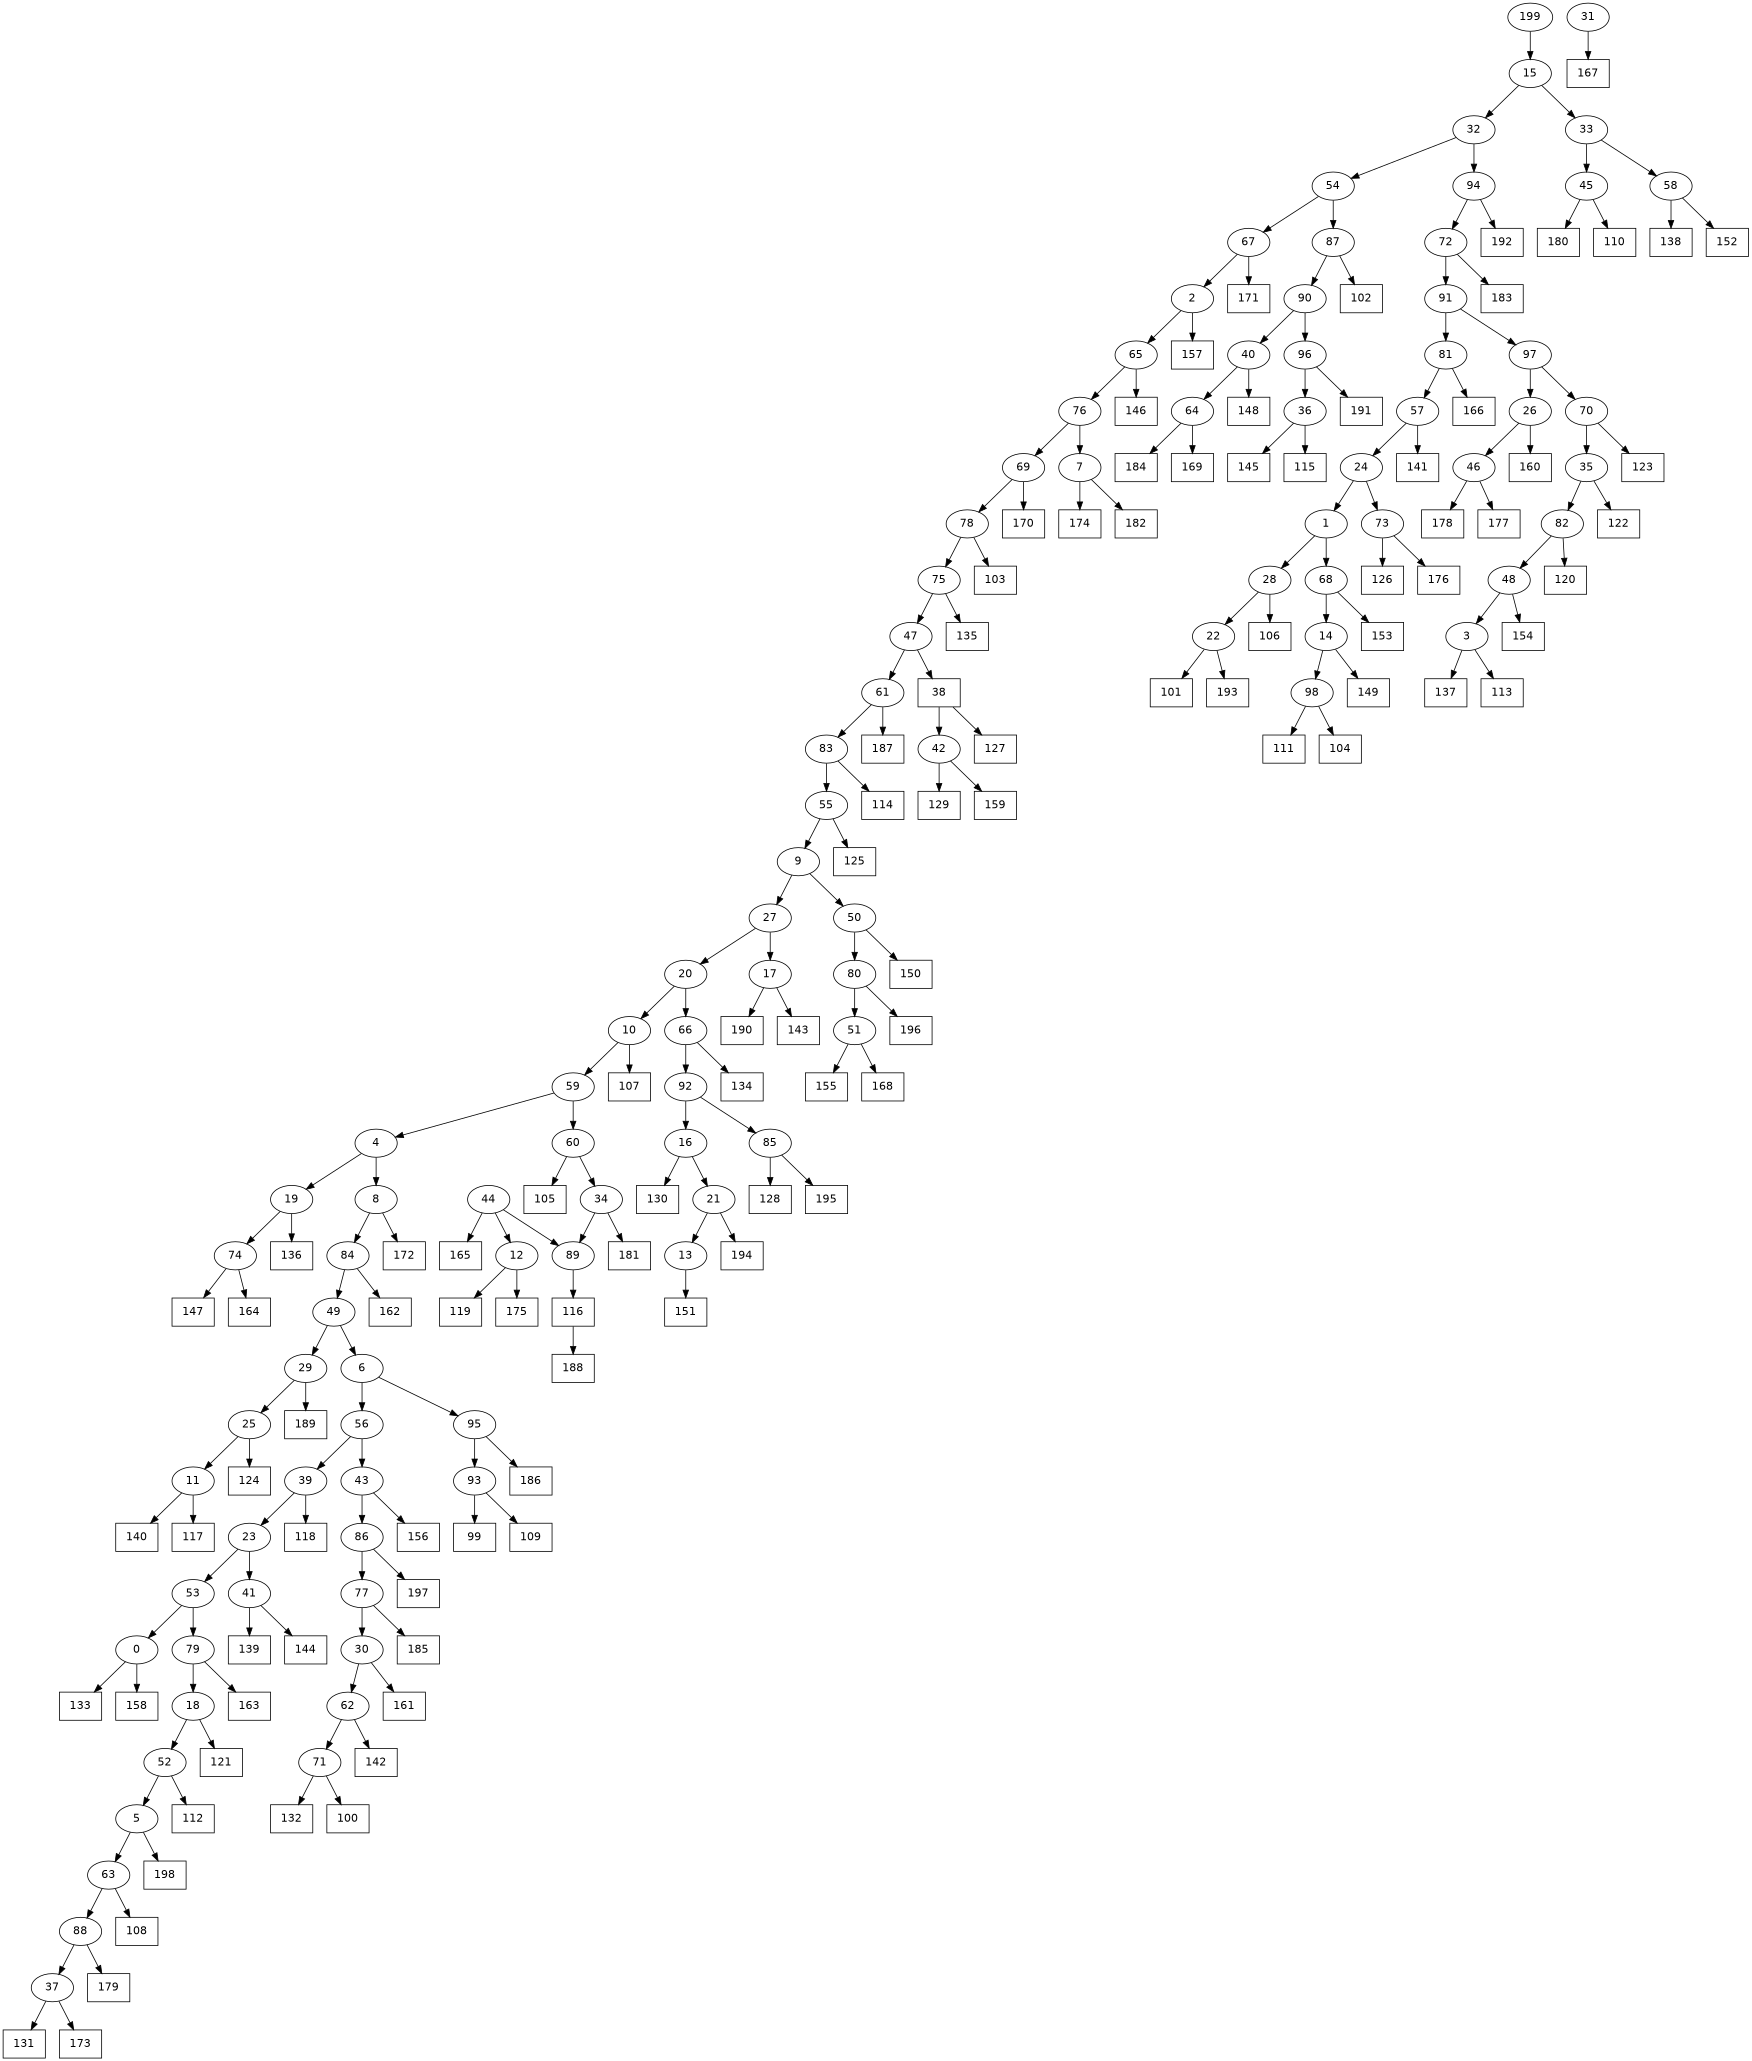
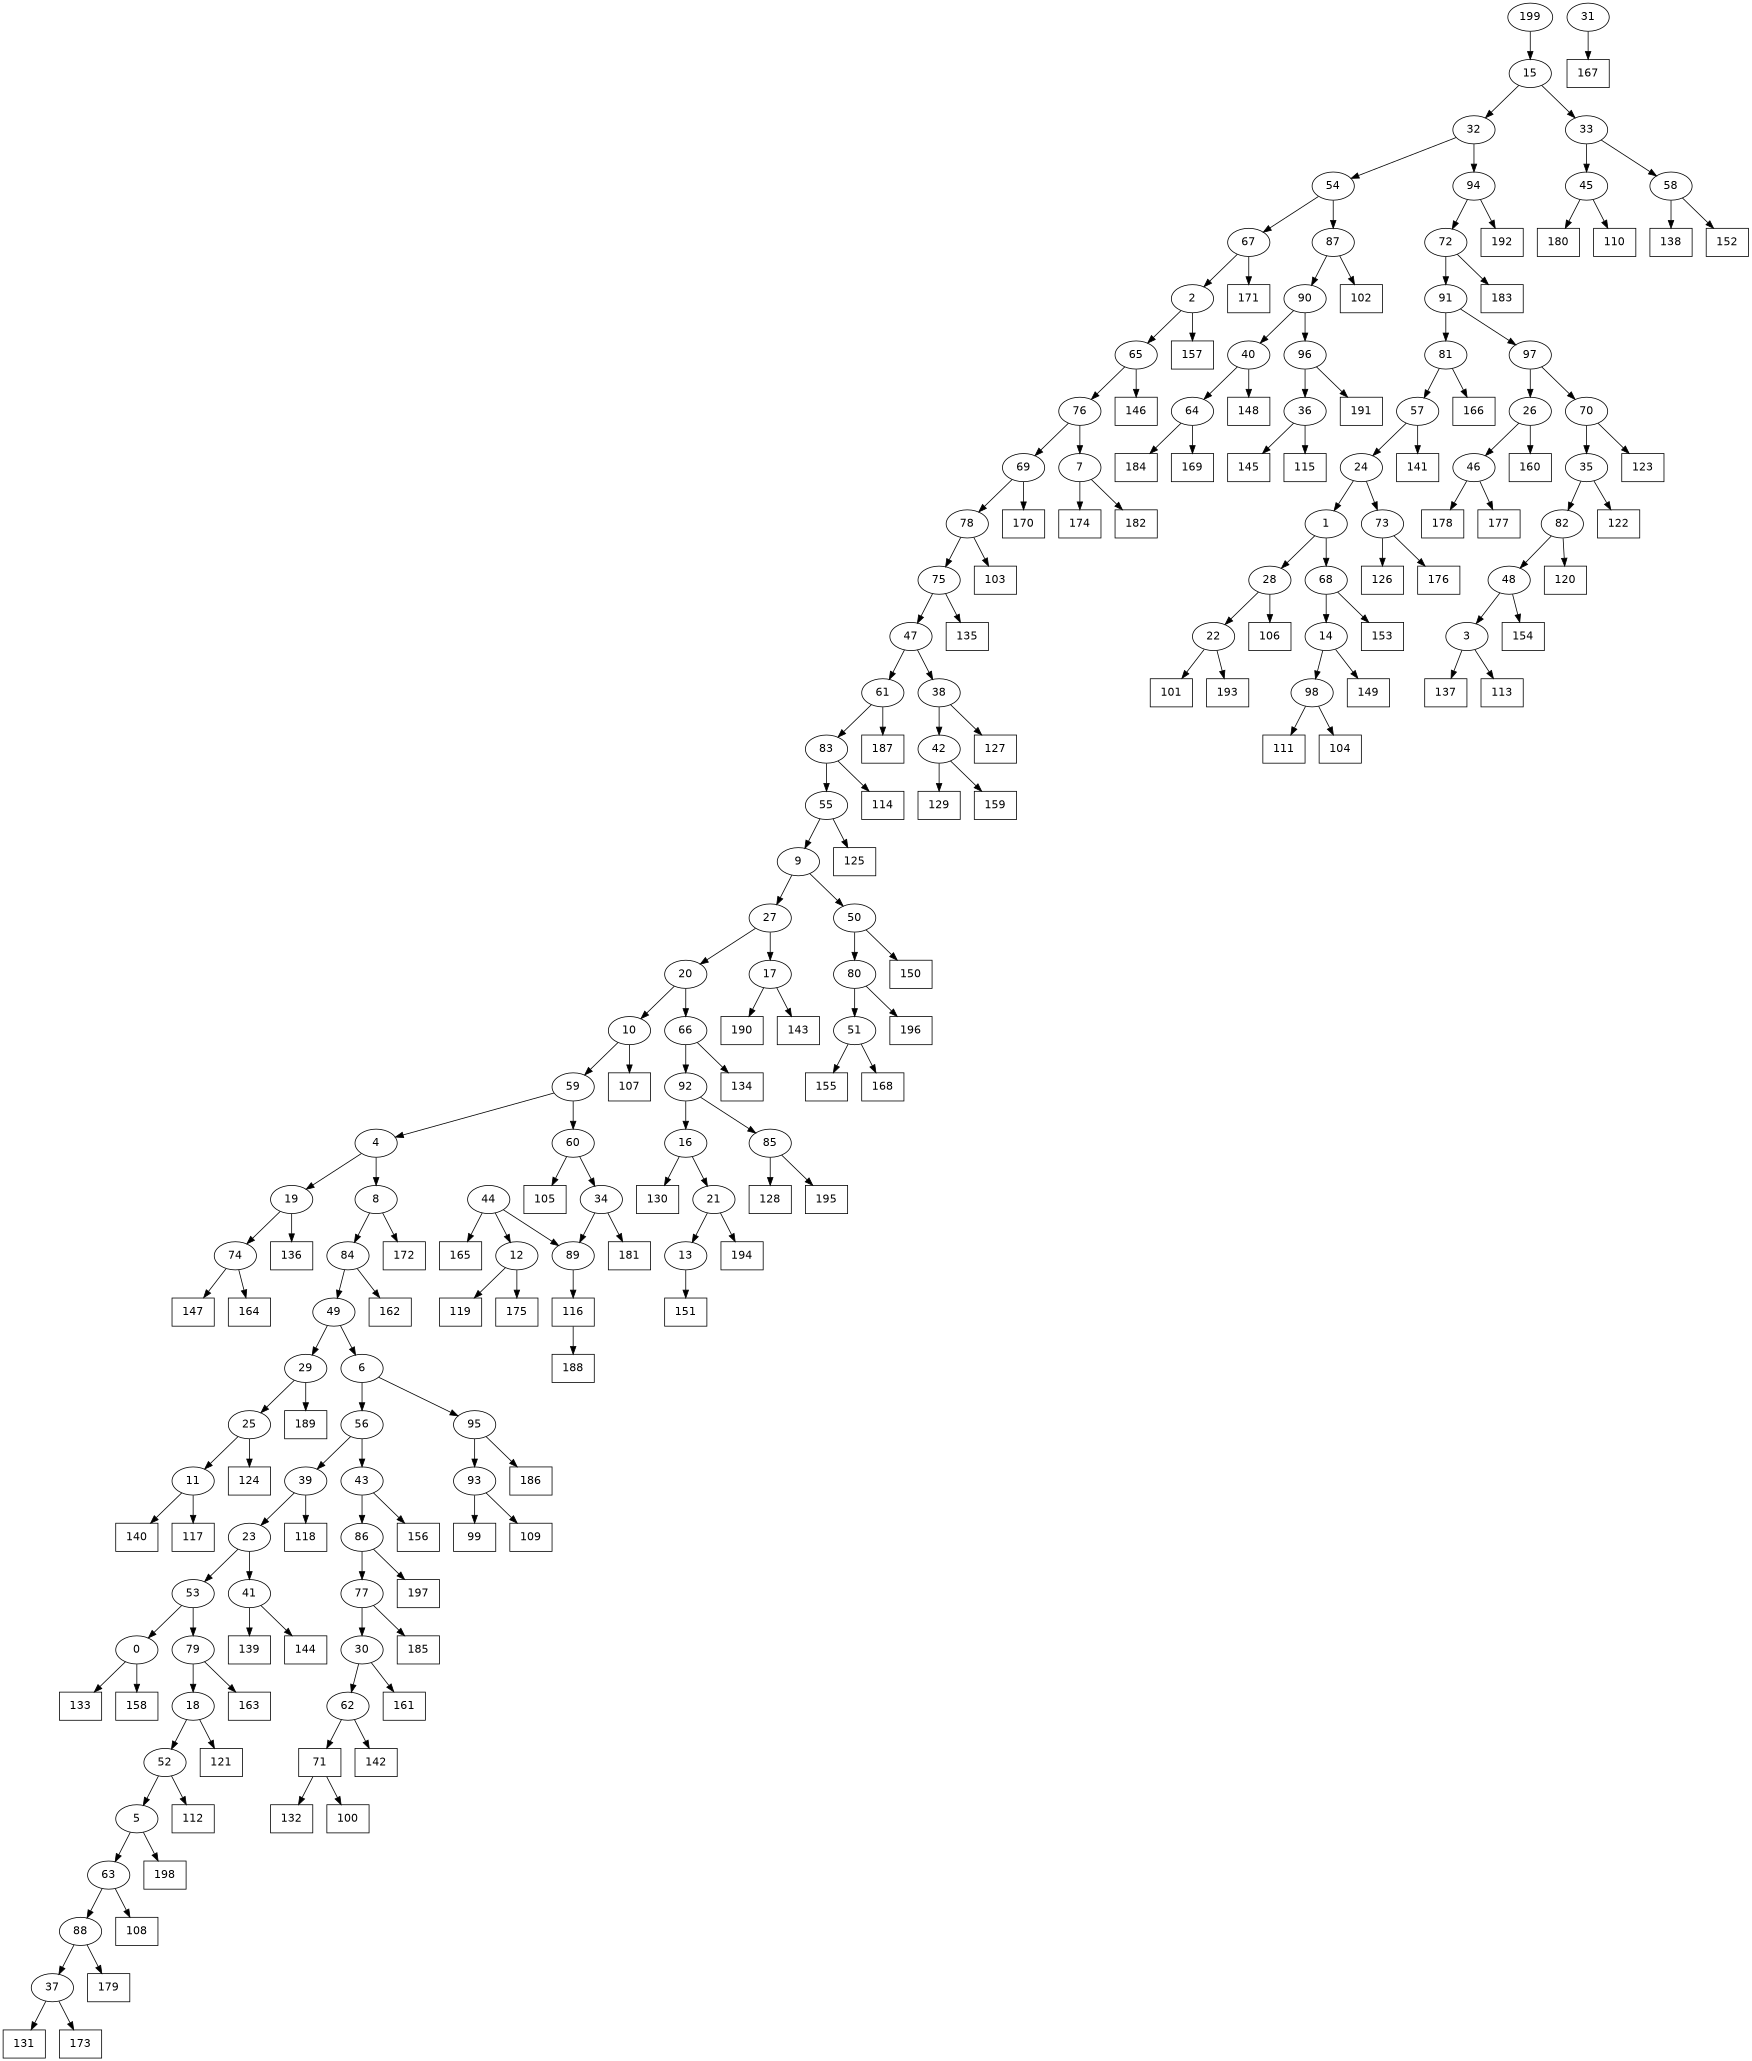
  digraph {
    fontname="DejaVu Sans"
    node [fontname="DejaVu Sans"]
    edge [fontname="DejaVu Sans"]
    n1 [label=0]
    n2 [label=133 shape=box]
    n3 [label=158 shape=box]
    n4 [label=1]
    n5 [label=28]
    n6 [label=68]
    n7 [label=22]
    n8 [label=106 shape=box]
    n9 [label=14]
    n10 [label=153 shape=box]
    n11 [label=2]
    n12 [label=65]
    n13 [label=157 shape=box]
    n14 [label=76]
    n15 [label=146 shape=box]
    n16 [label=3]
    n17 [label=137 shape=box]
    n18 [label=113 shape=box]
    n19 [label=4]
    n20 [label=8]
    n21 [label=19]
    n22 [label=84]
    n23 [label=172 shape=box]
    n24 [label=74]
    n25 [label=136 shape=box]
    n26 [label=5]
    n27 [label=63]
    n28 [label=198 shape=box]
    n29 [label=88]
    n30 [label=108 shape=box]
    n31 [label=6]
    n32 [label=56]
    n33 [label=95]
    n34 [label=39]
    n35 [label=43]
    n36 [label=93]
    n37 [label=186 shape=box]
    n38 [label=7]
    n39 [label=174 shape=box]
    n40 [label=182 shape=box]
    n41 [label=49]
    n42 [label=162 shape=box]
    n43 [label=9]
    n44 [label=27]
    n45 [label=50]
    n46 [label=17]
    n47 [label=20]
    n48 [label=80]
    n49 [label=150 shape=box]
    n50 [label=10]
    n51 [label=59]
    n52 [label=107 shape=box]
    n53 [label=60]
    n54 [label=11]
    n55 [label=140 shape=box]
    n56 [label=117 shape=box]
    n57 [label=12]
    n58 [label=175 shape=box]
    n59 [label=119 shape=box]
    n60 [label=13]
    n61 [label=151 shape=box]
    n62 [label=31]
    n63 [label=167 shape=box]
    n64 [label=98]
    n65 [label=149 shape=box]
    n66 [label=111 shape=box]
    n67 [label=104 shape=box]
    n68 [label=15]
    n69 [label=32]
    n70 [label=33]
    n71 [label=54]
    n72 [label=94]
    n73 [label=45]
    n74 [label=58]
    n75 [label=16]
    n76 [label=21]
    n77 [label=130 shape=box]
    n78 [label=194 shape=box]
    n79 [label=190 shape=box]
    n80 [label=143 shape=box]
    n81 [label=18]
    n82 [label=52]
    n83 [label=121 shape=box]
    n84 [label=112 shape=box]
    n85 [label=147 shape=box]
    n86 [label=164 shape=box]
    n87 [label=66]
    n88 [label=92]
    n89 [label=134 shape=box]
    n90 [label=101 shape=box]
    n91 [label=193 shape=box]
    n92 [label=23]
    n93 [label=41]
    n94 [label=53]
    n95 [label=139 shape=box]
    n96 [label=144 shape=box]
    n97 [label=79]
    n98 [label=24]
    n99 [label=73]
    n100 [label=126 shape=box]
    n101 [label=176 shape=box]
    n102 [label=25]
    n103 [label=124 shape=box]
    n104 [label=26]
    n105 [label=46]
    n106 [label=160 shape=box]
    n107 [label=178 shape=box]
    n108 [label=177 shape=box]
    n109 [label=29]
    n110 [label=189 shape=box]
    n111 [label=30]
    n112 [label=62]
    n113 [label=161 shape=box]
-   n114 [label=71]
+   n114 [label=71 shape=box]
    n115 [label=142 shape=box]
    n116 [label=188 shape=box]
    n117 [label=67]
    n118 [label=87]
    n119 [label=72]
    n120 [label=192 shape=box]
    n121 [label=180 shape=box]
    n122 [label=110 shape=box]
    n123 [label=138 shape=box]
    n124 [label=152 shape=box]
    n125 [label=34]
    n126 [label=89]
    n127 [label=181 shape=box]
    n128 [label=116 shape=box]
    n129 [label=35]
    n130 [label=82]
    n131 [label=122 shape=box]
    n132 [label=48]
    n133 [label=120 shape=box]
    n134 [label=36]
    n135 [label=145 shape=box]
    n136 [label=115 shape=box]
    n137 [label=37]
    n138 [label=131 shape=box]
    n139 [label=173 shape=box]
-   n140 [label=38 shape=box]
+   n140 [label=38]
    n141 [label=42]
    n142 [label=127 shape=box]
    n143 [label=129 shape=box]
    n144 [label=159 shape=box]
    n145 [label=118 shape=box]
    n146 [label=40]
    n147 [label=64]
    n148 [label=148 shape=box]
    n149 [label=184 shape=box]
    n150 [label=169 shape=box]
    n151 [label=86]
    n152 [label=156 shape=box]
    n153 [label=77]
    n154 [label=197 shape=box]
    n155 [label=44]
    n156 [label=165 shape=box]
    n157 [label=47]
    n158 [label=61]
    n159 [label=83]
    n160 [label=187 shape=box]
    n161 [label=154 shape=box]
    n162 [label=51]
    n163 [label=196 shape=box]
    n164 [label=155 shape=box]
    n165 [label=168 shape=box]
    n166 [label=163 shape=box]
    n167 [label=171 shape=box]
    n168 [label=90]
    n169 [label=102 shape=box]
    n170 [label=55]
    n171 [label=125 shape=box]
    n172 [label=57]
    n173 [label=141 shape=box]
    n174 [label=105 shape=box]
    n175 [label=114 shape=box]
    n176 [label=132 shape=box]
    n177 [label=100 shape=box]
    n178 [label=179 shape=box]
    n179 [label=69]
    n180 [label=85]
    n181 [label=78]
    n182 [label=170 shape=box]
    n183 [label=75]
    n184 [label=103 shape=box]
    n185 [label=70]
    n186 [label=123 shape=box]
    n187 [label=91]
    n188 [label=183 shape=box]
    n189 [label=81]
    n190 [label=97]
    n191 [label=135 shape=box]
    n192 [label=185 shape=box]
    n193 [label=166 shape=box]
    n194 [label=195 shape=box]
    n195 [label=128 shape=box]
    n196 [label=96]
    n197 [label=191 shape=box]
    n198 [label=99 shape=box]
    n199 [label=109 shape=box]
    n200 [label=199]
    n1 -> n2
    n1 -> n3
    n4 -> n5
    n4 -> n6
    n5 -> n7
    n5 -> n8
    n6 -> n9
    n6 -> n10
    n7 -> n90
    n7 -> n91
    n9 -> n64
    n9 -> n65
    n11 -> n12
    n11 -> n13
    n12 -> n14
    n12 -> n15
    n14 -> n38
    n14 -> n179
    n16 -> n17
    n16 -> n18
    n19 -> n20
    n19 -> n21
    n20 -> n22
    n20 -> n23
    n21 -> n24
    n21 -> n25
    n22 -> n41
    n22 -> n42
    n24 -> n85
    n24 -> n86
    n26 -> n27
    n26 -> n28
    n27 -> n29
    n27 -> n30
    n29 -> n137
    n29 -> n178
    n31 -> n32
    n31 -> n33
    n32 -> n34
    n32 -> n35
    n33 -> n36
    n33 -> n37
    n34 -> n92
    n34 -> n145
    n35 -> n151
    n35 -> n152
    n36 -> n198
    n36 -> n199
    n38 -> n39
    n38 -> n40
    n41 -> n31
    n41 -> n109
    n43 -> n44
    n43 -> n45
    n44 -> n46
    n44 -> n47
    n45 -> n48
    n45 -> n49
    n46 -> n79
    n46 -> n80
    n47 -> n50
    n47 -> n87
    n48 -> n162
    n48 -> n163
    n50 -> n51
    n50 -> n52
    n51 -> n19
    n51 -> n53
    n53 -> n125
    n53 -> n174
    n54 -> n55
    n54 -> n56
    n57 -> n58
    n57 -> n59
    n60 -> n61
    n62 -> n63
    n64 -> n66
    n64 -> n67
    n68 -> n69
    n68 -> n70
    n69 -> n71
    n69 -> n72
    n70 -> n73
    n70 -> n74
    n71 -> n117
    n71 -> n118
    n72 -> n119
    n72 -> n120
    n73 -> n121
    n73 -> n122
    n74 -> n123
    n74 -> n124
    n75 -> n76
    n75 -> n77
    n76 -> n60
    n76 -> n78
    n81 -> n82
    n81 -> n83
    n82 -> n26
    n82 -> n84
    n87 -> n88
    n87 -> n89
    n88 -> n75
    n88 -> n180
    n92 -> n93
    n92 -> n94
    n93 -> n95
    n93 -> n96
    n94 -> n1
    n94 -> n97
    n97 -> n81
    n97 -> n166
    n98 -> n4
    n98 -> n99
    n99 -> n100
    n99 -> n101
    n102 -> n54
    n102 -> n103
    n104 -> n105
    n104 -> n106
    n105 -> n107
    n105 -> n108
    n109 -> n102
    n109 -> n110
    n111 -> n112
    n111 -> n113
    n112 -> n114
    n112 -> n115
    n114 -> n176
    n114 -> n177
    n117 -> n11
    n117 -> n167
    n118 -> n168
    n118 -> n169
    n119 -> n187
    n119 -> n188
    n125 -> n126
    n125 -> n127
    n126 -> n128
    n128 -> n116
    n129 -> n130
    n129 -> n131
    n130 -> n132
    n130 -> n133
    n132 -> n16
    n132 -> n161
    n134 -> n135
    n134 -> n136
    n137 -> n138
    n137 -> n139
    n140 -> n141
    n140 -> n142
    n141 -> n143
    n141 -> n144
    n146 -> n147
    n146 -> n148
    n147 -> n149
    n147 -> n150
    n151 -> n153
    n151 -> n154
    n153 -> n111
    n153 -> n192
    n155 -> n57
    n155 -> n126
    n155 -> n156
    n157 -> n140
    n157 -> n158
    n158 -> n159
    n158 -> n160
    n159 -> n170
    n159 -> n175
    n162 -> n164
    n162 -> n165
    n168 -> n146
    n168 -> n196
    n170 -> n43
    n170 -> n171
    n172 -> n98
    n172 -> n173
    n179 -> n181
    n179 -> n182
    n180 -> n194
    n180 -> n195
    n181 -> n183
    n181 -> n184
    n183 -> n157
    n183 -> n191
    n185 -> n129
    n185 -> n186
    n187 -> n189
    n187 -> n190
    n189 -> n172
    n189 -> n193
    n190 -> n104
    n190 -> n185
    n196 -> n134
    n196 -> n197
    n200 -> n68
  }
